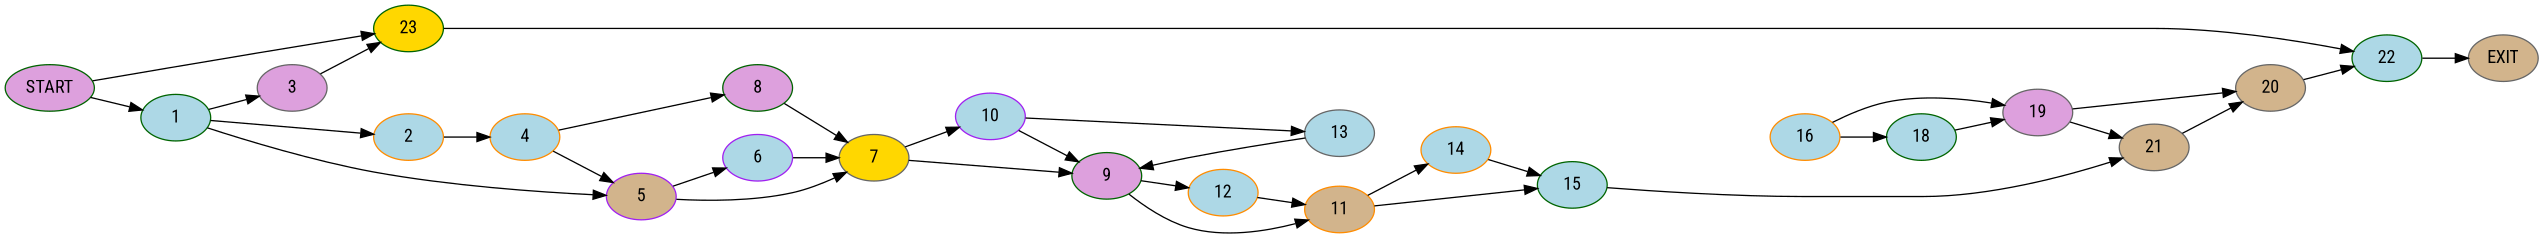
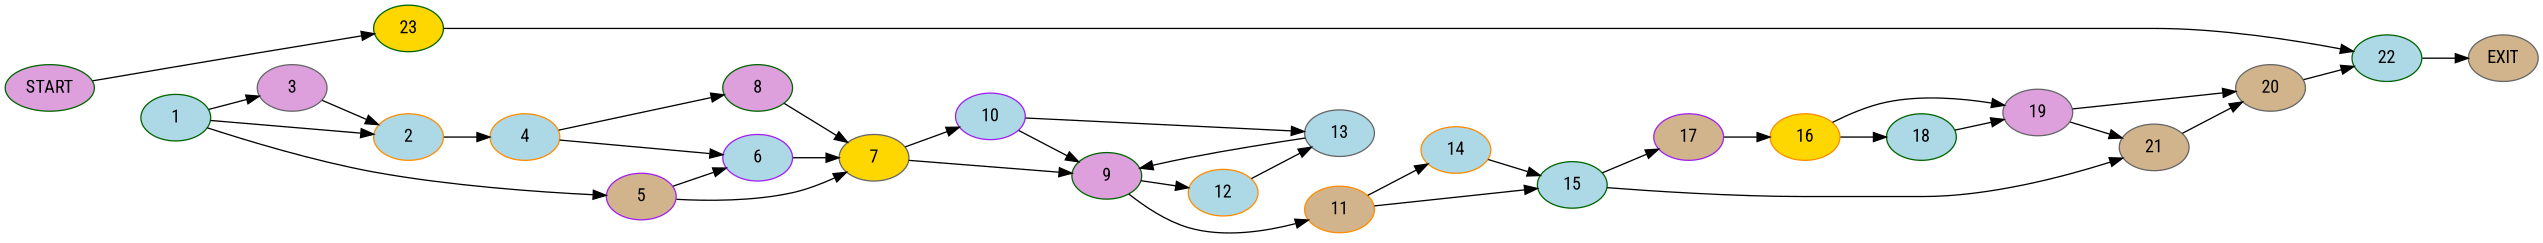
  digraph {
    fontname="Roboto Condensed"
    rankdir=LR
    node [color=darkgreen fillcolor=lightblue fontname="Roboto Condensed" style=filled]
    edge [fontname="Roboto Condensed"]
    n1 [fillcolor=plum label=START]
    1
    23 [fillcolor=gold]
    2 [color=darkorange]
    3 [color=gray40 fillcolor=plum]
    5 [color=purple fillcolor=tan]
    22
    n8 [color=gray40 fillcolor=tan label=EXIT]
    4 [color=darkorange]
    8 [fillcolor=plum]
    6 [color=purple]
    7 [color=gray40 fillcolor=gold]
    9 [fillcolor=plum]
    10 [color=purple]
    11 [color=darkorange fillcolor=tan]
    12 [color=darkorange]
    13 [color=gray40]
    14 [color=darkorange]
    15
+   17 [color=purple fillcolor=tan]
    21 [color=gray40 fillcolor=tan]
-   16 [color=darkorange]
+   16 [color=darkorange fillcolor=gold]
    18
    19 [color=gray40 fillcolor=plum]
    20 [color=gray40 fillcolor=tan]
-   n1 -> 1
    n1 -> 23
    1 -> 2
    1 -> 3
    1 -> 5
    23 -> 22
    2 -> 4
-   3 -> 23
+   3 -> 2
    5 -> 6
    5 -> 7
    22 -> n8
-   4 -> 5
+   4 -> 6
    4 -> 8
    8 -> 7
    6 -> 7
    7 -> 9
    7 -> 10
    9 -> 11
    9 -> 12
    10 -> 9
    10 -> 13
    11 -> 14
    11 -> 15
-   12 -> 11
+   12 -> 13
    13 -> 9
    14 -> 15
+   15 -> 17
    15 -> 21
+   17 -> 16
    21 -> 20
    16 -> 18
    16 -> 19
    18 -> 19
    19 -> 21
    19 -> 20
    20 -> 22
  }
